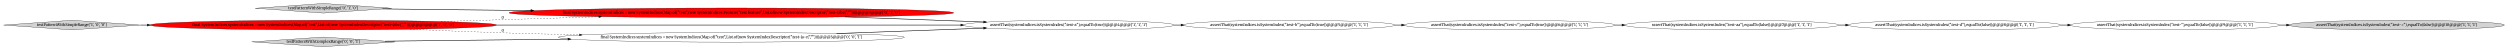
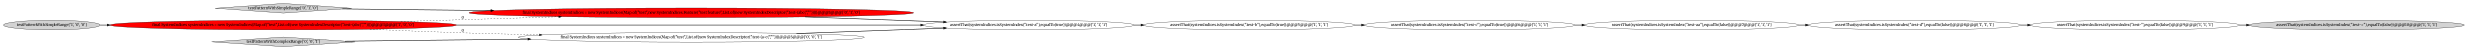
  digraph {
    rankdir=LR
    fontname=Merriweather
    node [fillcolor=white shape=ellipse style=filled fontname=Merriweather]
    edge [style=bold fontname=Merriweather]
    n1 [label="final SystemIndices systemIndices = new SystemIndices(Map.of(\"test\",List.of(new SystemIndexDescriptor(\".test-(a-c(\",\"\"))))@@@3@@@['0', '0', '1']"]
    n2 [label="assertThat(systemIndices.isSystemIndex(\".test-a\"),equalTo(true))@@@4@@@['1', '1', '1']"]
    n3 [label="assertThat(systemIndices.isSystemIndex(\".test-\"),equalTo(false))@@@9@@@['1', '1', '1']"]
    n4 [fillcolor=lightgray label="assertThat(systemIndices.isSystemIndex(\".test-=\"),equalTo(false))@@@10@@@['1', '1', '1']"]
    n5 [label="assertThat(systemIndices.isSystemIndex(\".test-aa\"),equalTo(false))@@@7@@@['1', '1', '1']"]
    n6 [label="assertThat(systemIndices.isSystemIndex(\".test-d\"),equalTo(false))@@@8@@@['1', '1', '1']"]
    n7 [label="assertThat(systemIndices.isSystemIndex(\".test-b\"),equalTo(true))@@@5@@@['1', '1', '1']"]
    n8 [label="assertThat(systemIndices.isSystemIndex(\".test-c\"),equalTo(true))@@@6@@@['1', '1', '1']"]
-   n9 [fillcolor=lightgray label="testPatternWithSimpleRange['1', '0', '0']" shape=diamond]
+   n9 [fillcolor=lightgray label="testPatternWithSimpleRange['1', '0', '0']"]
    n10 [fillcolor=red label="final SystemIndices systemIndices = new SystemIndices(Map.of(\"test\",List.of(new SystemIndexDescriptor(\".test-(abc(\",\"\"))))@@@3@@@['1', '0', '0']"]
    n11 [fillcolor=lightgray label="testPatternWithSimpleRange['0', '1', '0']" shape=diamond]
    n12 [fillcolor=red label="final SystemIndices systemIndices = new SystemIndices(Map.of(\"test\",new SystemIndices.Feature(\"test feature\",List.of(new SystemIndexDescriptor(\".test-(abc(\",\"\")))))@@@3@@@['0', '1', '0']"]
    n13 [fillcolor=lightgray label="testPatternWithComplexRange['0', '0', '1']" shape=diamond]
    n1 -> n2
    n2 -> n7
    n3 -> n4
    n5 -> n6
    n6 -> n3
    n7 -> n8
    n8 -> n5
    n9 -> n10
    n10 -> n1 [label=0 style=dashed]
    n10 -> n2
    n10 -> n12 [label=0 style=dashed]
    n11 -> n12
    n12 -> n2
    n13 -> n1
  }
